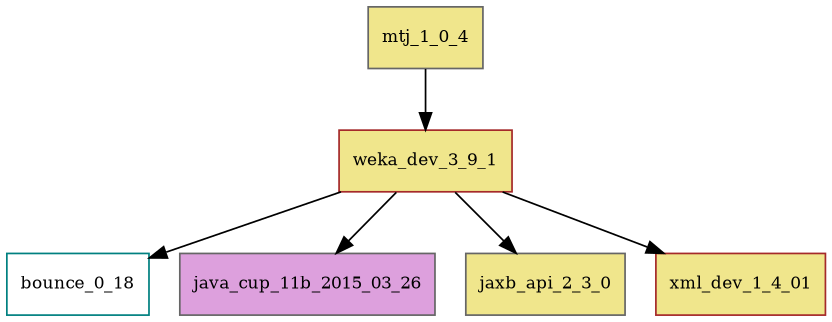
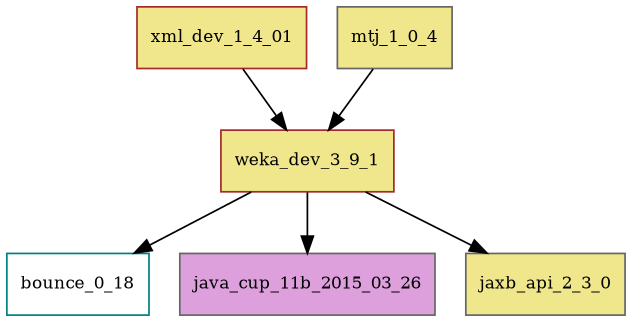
  digraph {
    node [color=gray40 fillcolor=khaki fontsize=10.0 shape=box style=filled]
    weka_dev_3_9_1 [color=brown]
    bounce_0_18 [color=teal fillcolor=white]
    java_cup_11b_2015_03_26 [fillcolor=plum]
    jaxb_api_2_3_0
    n5 [color=brown label=xml_dev_1_4_01]
    mtj_1_0_4
    weka_dev_3_9_1 -> bounce_0_18
    weka_dev_3_9_1 -> java_cup_11b_2015_03_26
    weka_dev_3_9_1 -> jaxb_api_2_3_0
-   weka_dev_3_9_1 -> n5
+   n5 -> weka_dev_3_9_1
    mtj_1_0_4 -> weka_dev_3_9_1
  }
